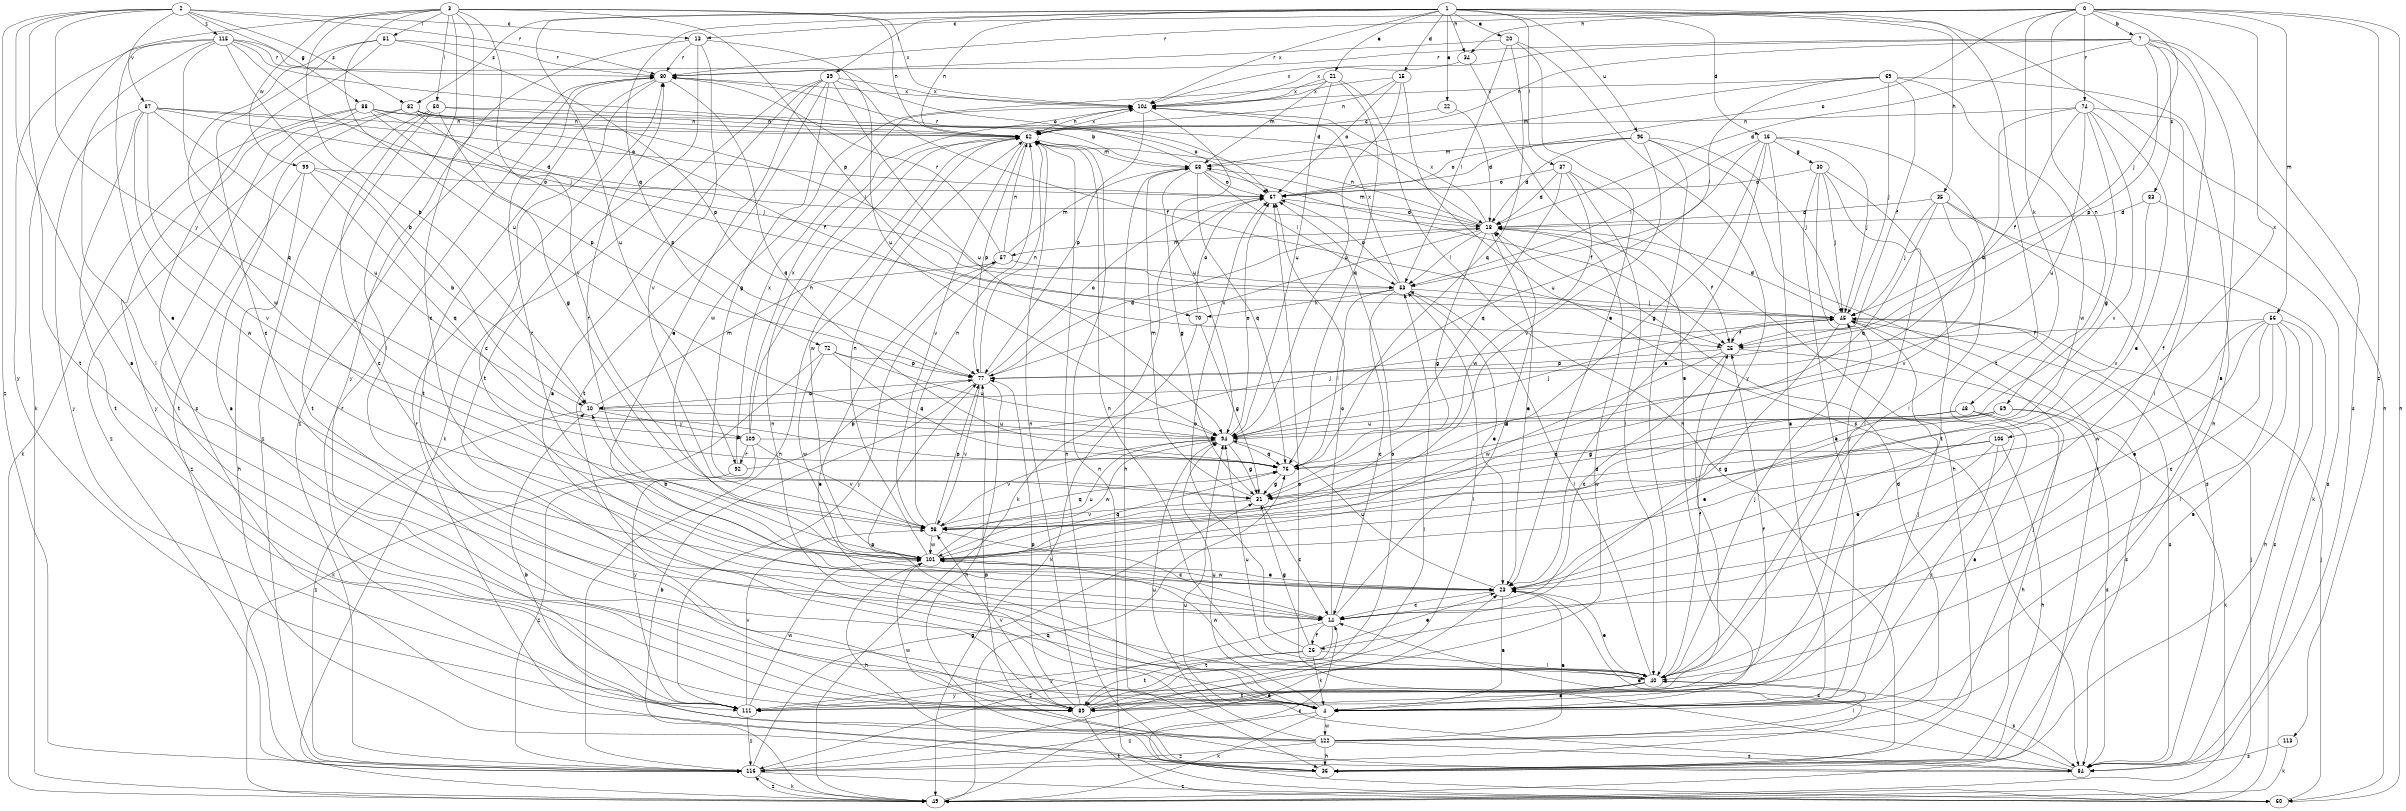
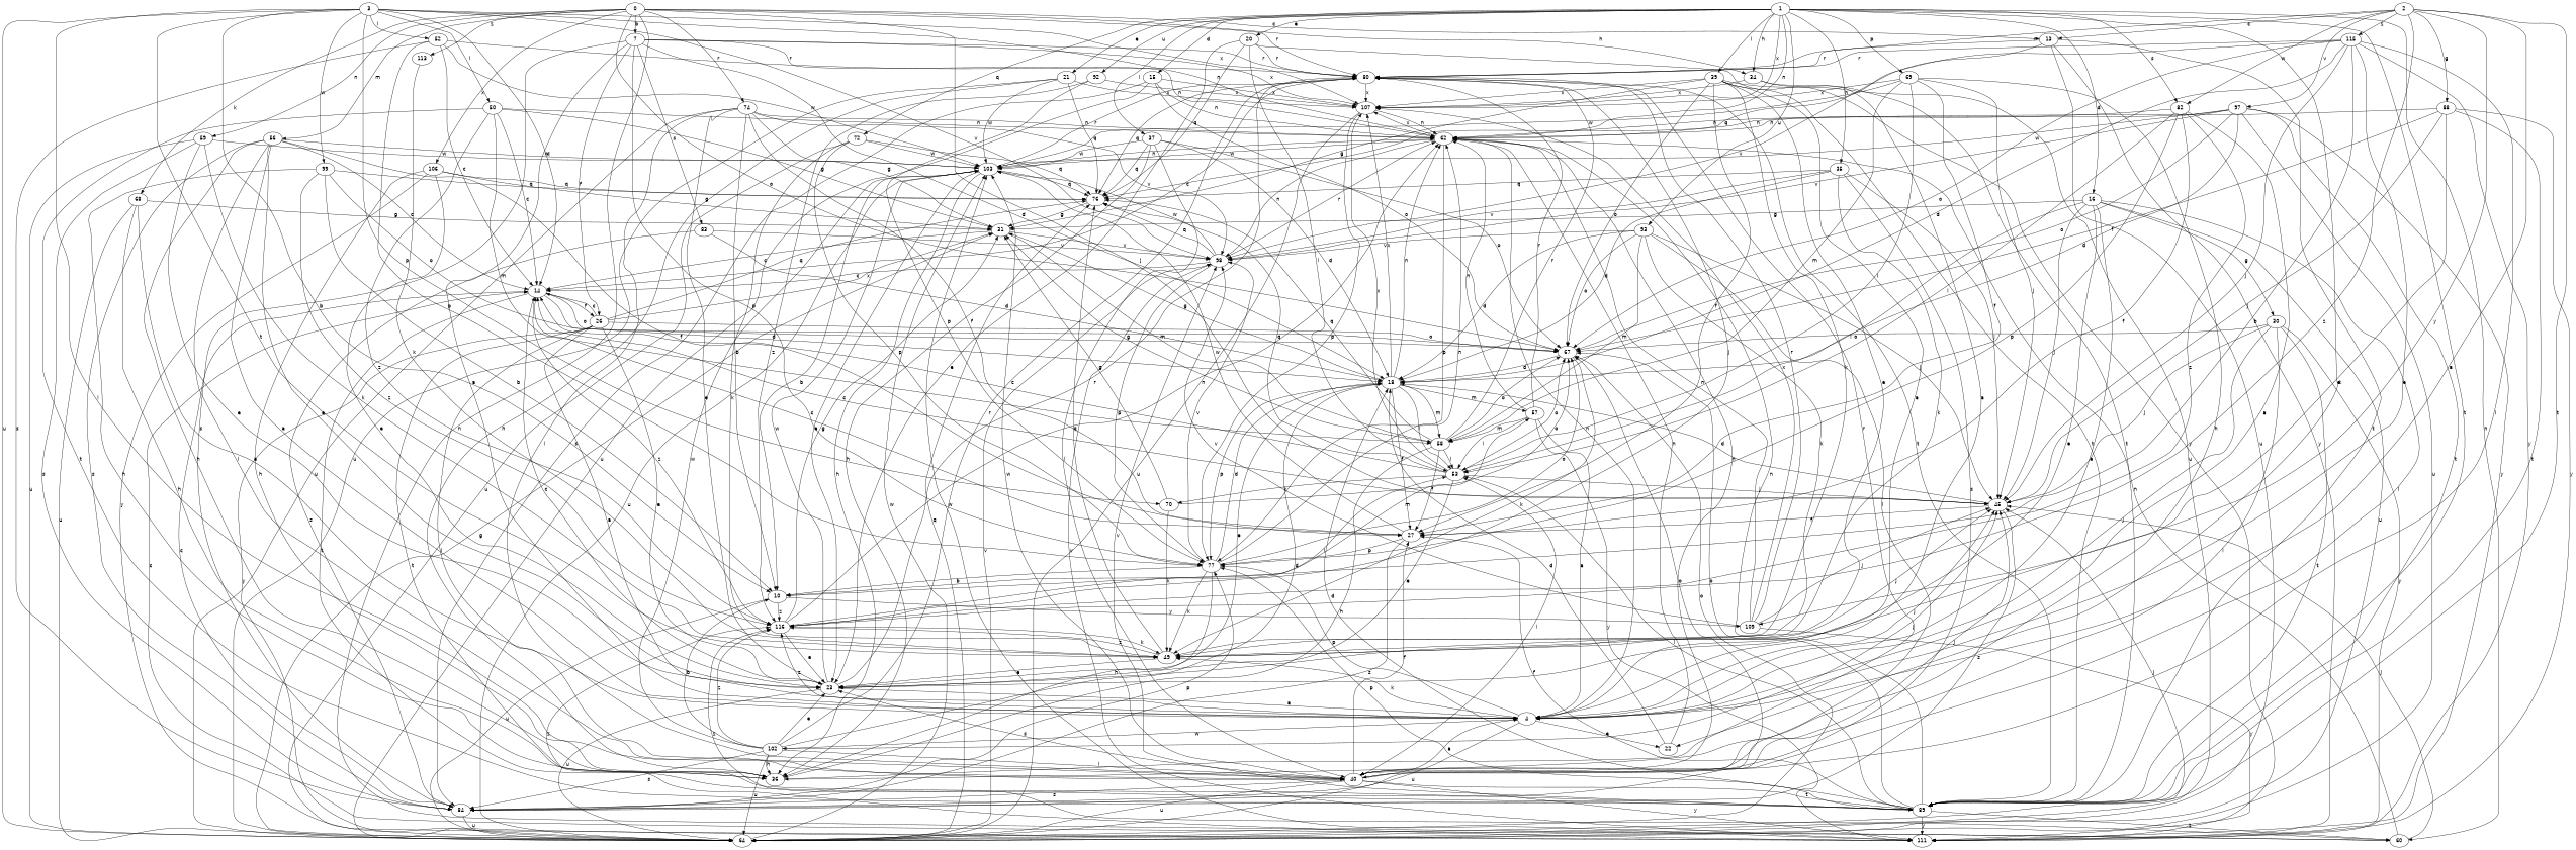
  strict digraph {
    fontname="DejaVu Sans"
    node [fontname="DejaVu Sans"]
    edge [fontname="DejaVu Sans"]
    0
    7
    13
    34
    45
-   48
+   48 [label=68]
    56
    59
    60
    67
    n11 [label=74]
    80
    106
    113
    62
-   107 [label=104]
+   107
    4
    n18 [label=77]
    18
    26
    83
    84
    89
-   94
+   94 [label=64]
    98
    111
    14
-   27 [label=25]
+   27
    31
    36
    40
    23
-   103 [label=101]
+   103
    49
    116
    10
    76
    1
    15
    16
    20
    21
    22
    35
    37
    39
    69
    72
    82
    92
-   93 [label=96]
+   93
    30
    53
    58
    2
    n56 [label=88]
-   97 [label=87]
+   97
    109
    115
-   102 [label=122]
+   102
    3
    50
-   52 [label=51]
+   52
    70
    99
    57
    0 -> 7 [label=b]
    0 -> 13 [label=c]
    0 -> 34 [label=h]
    0 -> 45 [label=j]
    0 -> 48 [label=k]
    0 -> 56 [label=m]
    0 -> 59 [label=n]
    0 -> 60 [label=n]
    0 -> 67 [label=o]
    0 -> n11 [label=r]
    0 -> 80 [label=r]
    0 -> 106 [label=x]
    0 -> 113 [label=z]
    7 -> 80 [label=r]
    7 -> 62 [label=n]
    7 -> 107 [label=x]
    7 -> 4 [label=a]
    7 -> n18 [label=p]
    7 -> 18 [label=d]
    7 -> 26 [label=f]
    7 -> 83 [label=s]
    7 -> 84 [label=s]
    13 -> 80 [label=r]
    13 -> 89 [label=t]
    13 -> 94 [label=u]
    13 -> 98 [label=v]
    13 -> 111 [label=y]
    34 -> 107 [label=x]
    34 -> 4 [label=a]
+   34 -> 89 [label=t]
    45 -> 18 [label=d]
    45 -> 84 [label=s]
    45 -> 14 [label=c]
    45 -> 27 [label=f]
    48 -> 4 [label=a]
    48 -> 94 [label=u]
    48 -> 31 [label=g]
    48 -> 36 [label=h]
    56 -> 4 [label=a]
    56 -> 84 [label=s]
    56 -> 14 [label=c]
    56 -> 27 [label=f]
    56 -> 36 [label=h]
    56 -> 40 [label=i]
    56 -> 23 [label=e]
    56 -> 103 [label=w]
    59 -> 84 [label=s]
    59 -> 94 [label=u]
    59 -> 23 [label=e]
    59 -> 103 [label=w]
    59 -> 49 [label=k]
    60 -> 45 [label=j]
    60 -> 62 [label=n]
    60 -> 14 [label=c]
-   116 -> 60 [label=z]
+   60 -> 116 [label=z]
    67 -> 18 [label=d]
    67 -> 49 [label=k]
    n11 -> 62 [label=n]
    n11 -> 94 [label=u]
    n11 -> 98 [label=v]
    n11 -> 27 [label=f]
    n11 -> 31 [label=g]
    n11 -> 40 [label=i]
    n11 -> 23 [label=e]
    n11 -> 10 [label=b]
    80 -> 107 [label=x]
    80 -> 89 [label=t]
    80 -> 14 [label=c]
-   80 -> 116 [label=z]
+   80 -> 116 [label=j]
    80 -> 76 [label=q]
    106 -> 111 [label=y]
    106 -> 31 [label=g]
    106 -> 36 [label=h]
    106 -> 23 [label=e]
    106 -> 76 [label=q]
-   113 -> 84 [label=s]
    113 -> 49 [label=k]
    62 -> 107 [label=x]
    62 -> n18 [label=p]
-   62 -> 98 [label=v]
+   62 -> 98 [label=n]
    62 -> 103 [label=w]
-   62 -> 58 [label=m]
    107 -> 62 [label=n]
    107 -> n18 [label=p]
    107 -> 94 [label=u]
    4 -> 45 [label=j]
    4 -> 62 [label=n]
    4 -> n18 [label=p]
    4 -> 94 [label=u]
    4 -> 49 [label=k]
    4 -> 116 [label=z]
+   4 -> 22 [label=e]
    4 -> 102 [label=w]
    n18 -> 67 [label=o]
    n18 -> 62 [label=n]
    n18 -> 18 [label=d]
    n18 -> 98 [label=v]
    n18 -> 36 [label=h]
-   n18 -> 49 [label=b]
+   n18 -> 49 [label=k]
    n18 -> 10 [label=b]
    18 -> 62 [label=n]
    18 -> 107 [label=x]
-   18 -> n18 [label=x]
+   18 -> n18 [label=p]
    18 -> 27 [label=f]
    18 -> 31 [label=g]
    18 -> 23 [label=e]
    18 -> 53 [label=l]
    18 -> 58 [label=m]
    18 -> 57 [label=m]
    26 -> 67 [label=o]
-   26 -> 4 [label=k]
+   26 -> 4 [label=a]
    26 -> 89 [label=t]
    26 -> 111 [label=y]
-   26 -> 31 [label=g]
+   26 -> 14 [label=c]
+   26 -> 31 [label=x]
    26 -> 40 [label=i]
    26 -> 23 [label=e]
+   26 -> 76 [label=q]
    83 -> 18 [label=d]
    83 -> 84 [label=s]
    83 -> 98 [label=v]
    84 -> 67 [label=o]
    84 -> n18 [label=p]
    84 -> 94 [label=u]
    84 -> 14 [label=c]
    89 -> 60 [label=t]
    89 -> 67 [label=o]
    89 -> 62 [label=n]
    89 -> n18 [label=p]
    89 -> 18 [label=d]
    89 -> 98 [label=v]
+   89 -> 111 [label=y]
    89 -> 27 [label=f]
    89 -> 53 [label=l]
    94 -> 45 [label=j]
    94 -> 67 [label=o]
    94 -> 98 [label=v]
    94 -> 31 [label=g]
    94 -> 103 [label=w]
    94 -> 76 [label=q]
-   98 -> 62 [label=n]
+   98 -> 62 [label=r]
    98 -> n18 [label=p]
    98 -> 14 [label=c]
    98 -> 103 [label=w]
    98 -> 76 [label=q]
    111 -> 98 [label=v]
    111 -> 103 [label=w]
    111 -> 116 [label=z]
    14 -> 67 [label=o]
    14 -> 18 [label=d]
    14 -> 26 [label=f]
    14 -> 89 [label=t]
    14 -> 116 [label=z]
    27 -> n18 [label=p]
    27 -> 84 [label=s]
    27 -> 14 [label=c]
    27 -> 103 [label=w]
    31 -> 98 [label=v]
    31 -> 14 [label=c]
    31 -> 58 [label=m]
    36 -> 80 [label=r]
-   36 -> 62 [label=n]
    40 -> 45 [label=j]
    40 -> 62 [label=n]
    40 -> 4 [label=a]
    40 -> 84 [label=s]
    40 -> 89 [label=t]
    40 -> 94 [label=u]
    40 -> 111 [label=y]
    40 -> 27 [label=f]
-   40 -> 23 [label=e]
+   40 -> 23 [label=s]
    40 -> 103 [label=w]
    40 -> 53 [label=l]
    23 -> 80 [label=r]
    23 -> 4 [label=a]
    23 -> 94 [label=u]
    23 -> 14 [label=c]
    23 -> 103 [label=w]
    103 -> 80 [label=r]
    103 -> 62 [label=n]
    103 -> 94 [label=u]
    103 -> 36 [label=h]
    103 -> 23 [label=e]
    103 -> 10 [label=b]
    103 -> 76 [label=q]
    49 -> 45 [label=j]
    49 -> 23 [label=e]
    49 -> 116 [label=z]
    49 -> 76 [label=q]
    116 -> 62 [label=n]
    116 -> 31 [label=g]
    116 -> 23 [label=e]
    116 -> 49 [label=k]
    116 -> 53 [label=l]
    10 -> 94 [label=u]
    10 -> 116 [label=z]
    10 -> 109 [label=y]
    10 -> 57 [label=m]
    76 -> 31 [label=g]
    1 -> 34 [label=h]
    1 -> 60 [label=n]
    1 -> 62 [label=n]
    1 -> 107 [label=x]
    1 -> 89 [label=t]
    1 -> 15 [label=d]
    1 -> 16 [label=d]
    1 -> 20 [label=e]
    1 -> 21 [label=e]
    1 -> 22 [label=e]
    1 -> 35 [label=h]
    1 -> 37 [label=i]
    1 -> 39 [label=i]
+   1 -> 69 [label=p]
    1 -> 72 [label=q]
    1 -> 82 [label=s]
    1 -> 92 [label=u]
    1 -> 93 [label=u]
    15 -> 67 [label=o]
    15 -> 62 [label=n]
    15 -> 107 [label=x]
    15 -> 84 [label=s]
    15 -> 94 [label=u]
    16 -> 45 [label=j]
    16 -> 4 [label=a]
    16 -> 94 [label=u]
    16 -> 31 [label=g]
    16 -> 40 [label=i]
    16 -> 23 [label=e]
    16 -> 30 [label=g]
    16 -> 53 [label=l]
    20 -> 80 [label=r]
    20 -> 111 [label=y]
    20 -> 23 [label=e]
    20 -> 76 [label=q]
    20 -> 53 [label=l]
    21 -> 107 [label=x]
    21 -> 94 [label=u]
    21 -> 36 [label=h]
    21 -> 103 [label=w]
    21 -> 76 [label=q]
-   21 -> 58 [label=m]
-   22 -> 62 [label=c]
+   22 -> 62 [label=n]
    22 -> 18 [label=d]
    35 -> 45 [label=j]
    35 -> 18 [label=d]
    35 -> 84 [label=s]
    35 -> 98 [label=v]
    35 -> 49 [label=k]
    35 -> 76 [label=q]
    37 -> 67 [label=o]
    37 -> 18 [label=d]
    37 -> 36 [label=h]
    37 -> 40 [label=i]
    37 -> 103 [label=w]
    37 -> 76 [label=q]
+   39 -> 67 [label=o]
    39 -> 107 [label=x]
    39 -> 4 [label=a]
    39 -> 89 [label=t]
    39 -> 94 [label=u]
    39 -> 27 [label=f]
    39 -> 31 [label=g]
    39 -> 23 [label=e]
    39 -> 49 [label=k]
    69 -> 45 [label=j]
    69 -> 107 [label=x]
    69 -> 27 [label=f]
    69 -> 36 [label=h]
    69 -> 103 [label=w]
    69 -> 53 [label=l]
    69 -> 58 [label=m]
    72 -> n18 [label=p]
    72 -> 94 [label=u]
    72 -> 103 [label=w]
    72 -> 49 [label=k]
    72 -> 76 [label=q]
    82 -> 62 [label=n]
    82 -> 4 [label=a]
    82 -> n18 [label=p]
    82 -> 27 [label=f]
    82 -> 116 [label=z]
    82 -> 53 [label=l]
    92 -> 107 [label=x]
    92 -> n18 [label=p]
    92 -> 116 [label=z]
    93 -> 45 [label=j]
    93 -> 67 [label=o]
    93 -> 18 [label=d]
    93 -> 98 [label=v]
    93 -> 40 [label=i]
    93 -> 49 [label=k]
    93 -> 58 [label=m]
    30 -> 45 [label=j]
    30 -> 67 [label=o]
-   30 -> 4 [label=a]
+   30 -> 4 [label=j]
    30 -> 89 [label=t]
    30 -> 111 [label=y]
    30 -> 40 [label=i]
    53 -> 45 [label=j]
    53 -> 67 [label=o]
    53 -> 107 [label=x]
    53 -> 14 [label=c]
    53 -> 23 [label=e]
-   53 -> 76 [label=l]
+   53 -> 76 [label=q]
    53 -> 70 [label=k]
    58 -> 67 [label=o]
    58 -> 80 [label=r]
    58 -> 27 [label=f]
    58 -> 31 [label=g]
    58 -> 36 [label=h]
    58 -> 76 [label=q]
    58 -> 53 [label=l]
    2 -> 13 [label=c]
    2 -> 80 [label=r]
    2 -> 4 [label=a]
    2 -> 89 [label=t]
    2 -> 116 [label=z]
-   2 -> 82 [label=s]
+   2 -> 82 [label=w]
    2 -> n56 [label=g]
    2 -> 97 [label=v]
    2 -> 109 [label=y]
    2 -> 115 [label=z]
    n56 -> 45 [label=j]
-   n56 -> 67 [label=o]
+   n56 -> 67 [label=f]
    n56 -> 62 [label=n]
-   n56 -> n18 [label=p]
    n56 -> 89 [label=t]
    n56 -> 111 [label=y]
    n56 -> 49 [label=k]
    97 -> 67 [label=o]
    97 -> 62 [label=n]
    97 -> 18 [label=d]
    97 -> 89 [label=t]
    97 -> 94 [label=u]
    97 -> 98 [label=v]
    97 -> 111 [label=y]
    97 -> 103 [label=w]
    109 -> 45 [label=j]
-   109 -> 92 [label=r]
+   109 -> 80 [label=r]
    109 -> 62 [label=n]
    109 -> 107 [label=x]
    109 -> 98 [label=v]
    109 -> 111 [label=y]
    115 -> 45 [label=j]
    115 -> 67 [label=o]
    115 -> 80 [label=r]
    115 -> 18 [label=d]
    115 -> 111 [label=y]
    115 -> 40 [label=i]
-   115 -> 23 [label=e]
+   115 -> 4 [label=e]
    115 -> 10 [label=b]
    115 -> 76 [label=q]
    102 -> 45 [label=j]
    102 -> 80 [label=r]
    102 -> 18 [label=d]
    102 -> 84 [label=s]
    102 -> 94 [label=u]
    102 -> 36 [label=h]
    102 -> 40 [label=i]
    102 -> 23 [label=e]
    102 -> 103 [label=w]
    102 -> 116 [label=z]
    102 -> 10 [label=b]
    3 -> 62 [label=n]
    3 -> 107 [label=x]
    3 -> 94 [label=u]
    3 -> 98 [label=v]
    3 -> 14 [label=c]
    3 -> 40 [label=i]
-   3 -> 49 [label=k]
+   3 -> 49 [label=t]
    3 -> 10 [label=b]
    3 -> 50 [label=l]
    3 -> 52 [label=l]
    3 -> 70 [label=p]
    3 -> 99 [label=w]
    50 -> 62 [label=n]
    50 -> 89 [label=t]
    50 -> 14 [label=c]
    50 -> 31 [label=g]
    50 -> 116 [label=z]
-   50 -> 58 [label=b]
+   50 -> 58 [label=m]
    52 -> 80 [label=r]
    52 -> n18 [label=p]
    52 -> 84 [label=s]
    52 -> 14 [label=c]
    52 -> 103 [label=w]
    70 -> 67 [label=o]
    70 -> 31 [label=g]
    70 -> 49 [label=k]
    99 -> 67 [label=o]
    99 -> 36 [label=h]
    99 -> 116 [label=z]
    99 -> 10 [label=b]
    99 -> 76 [label=q]
    57 -> 80 [label=r]
    57 -> 62 [label=n]
    57 -> 4 [label=a]
    57 -> 111 [label=y]
    57 -> 53 [label=l]
    57 -> 58 [label=m]
  }
